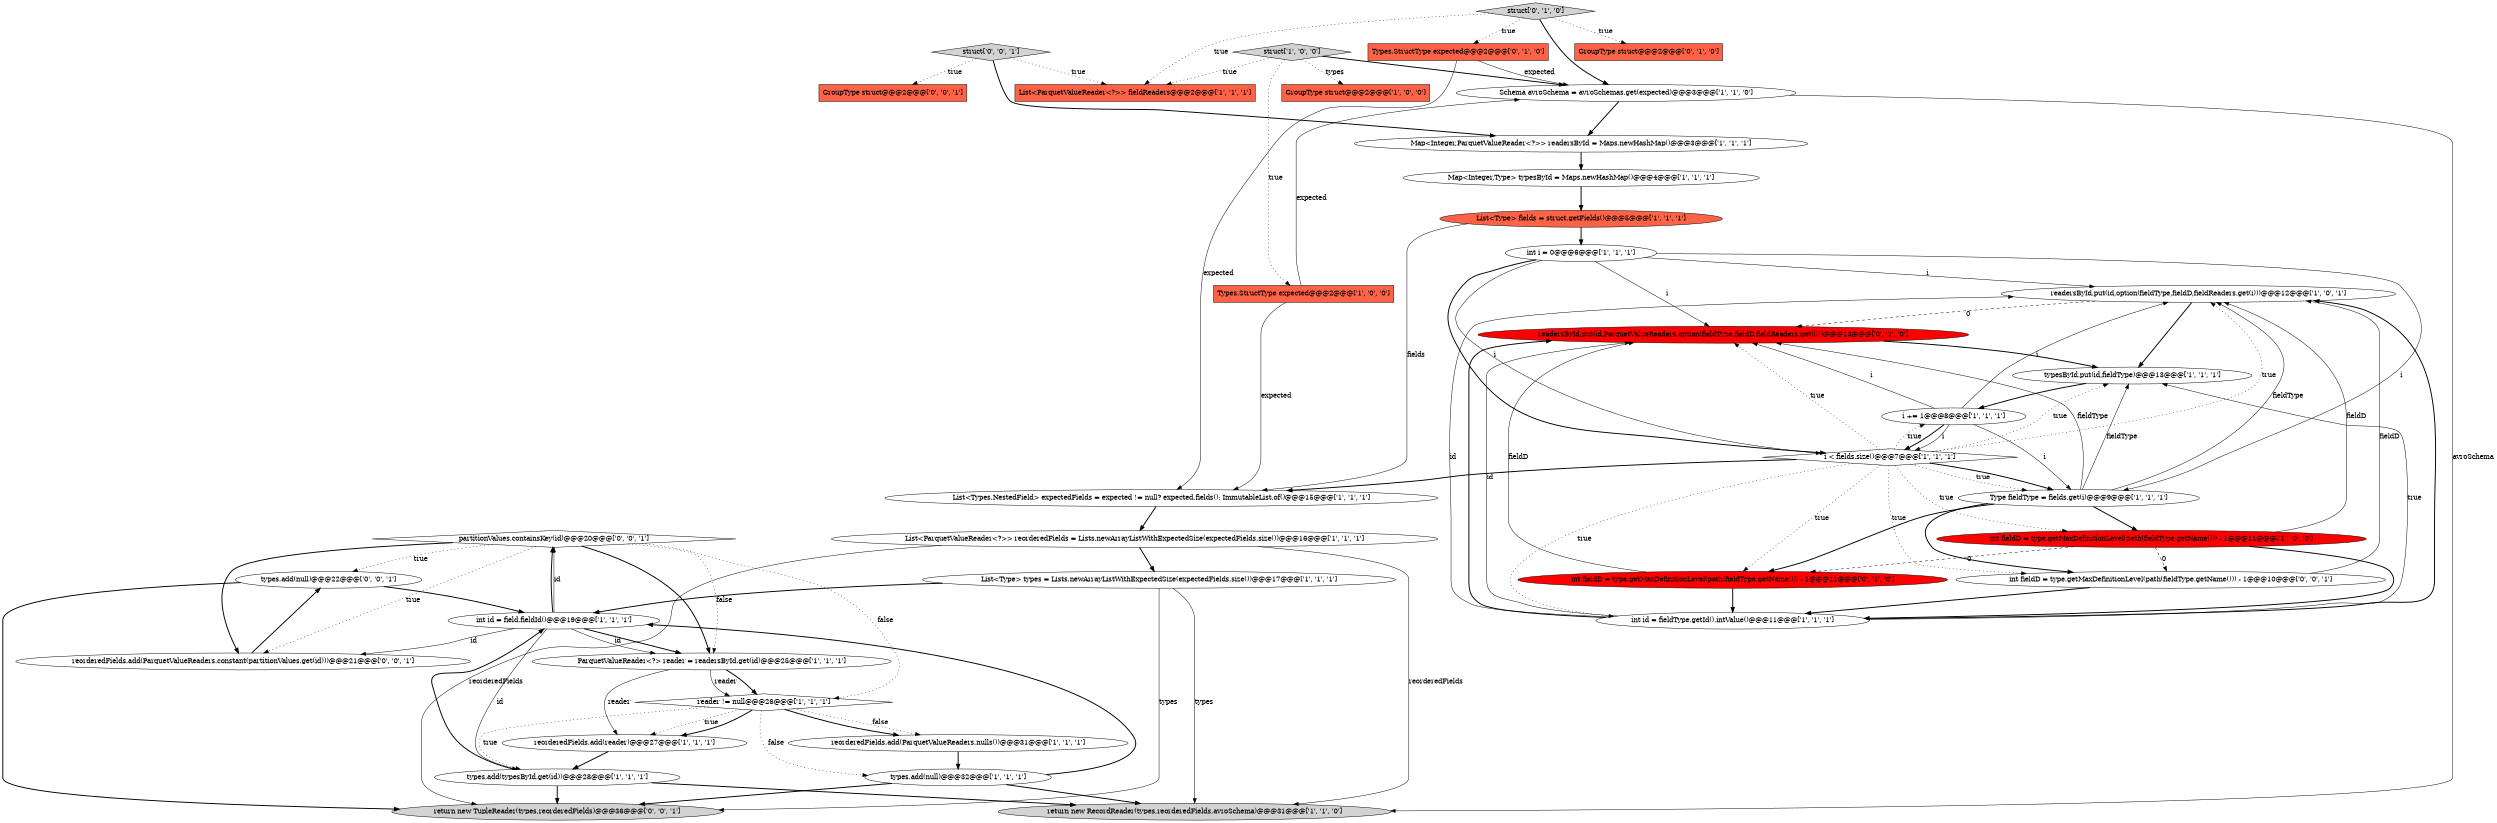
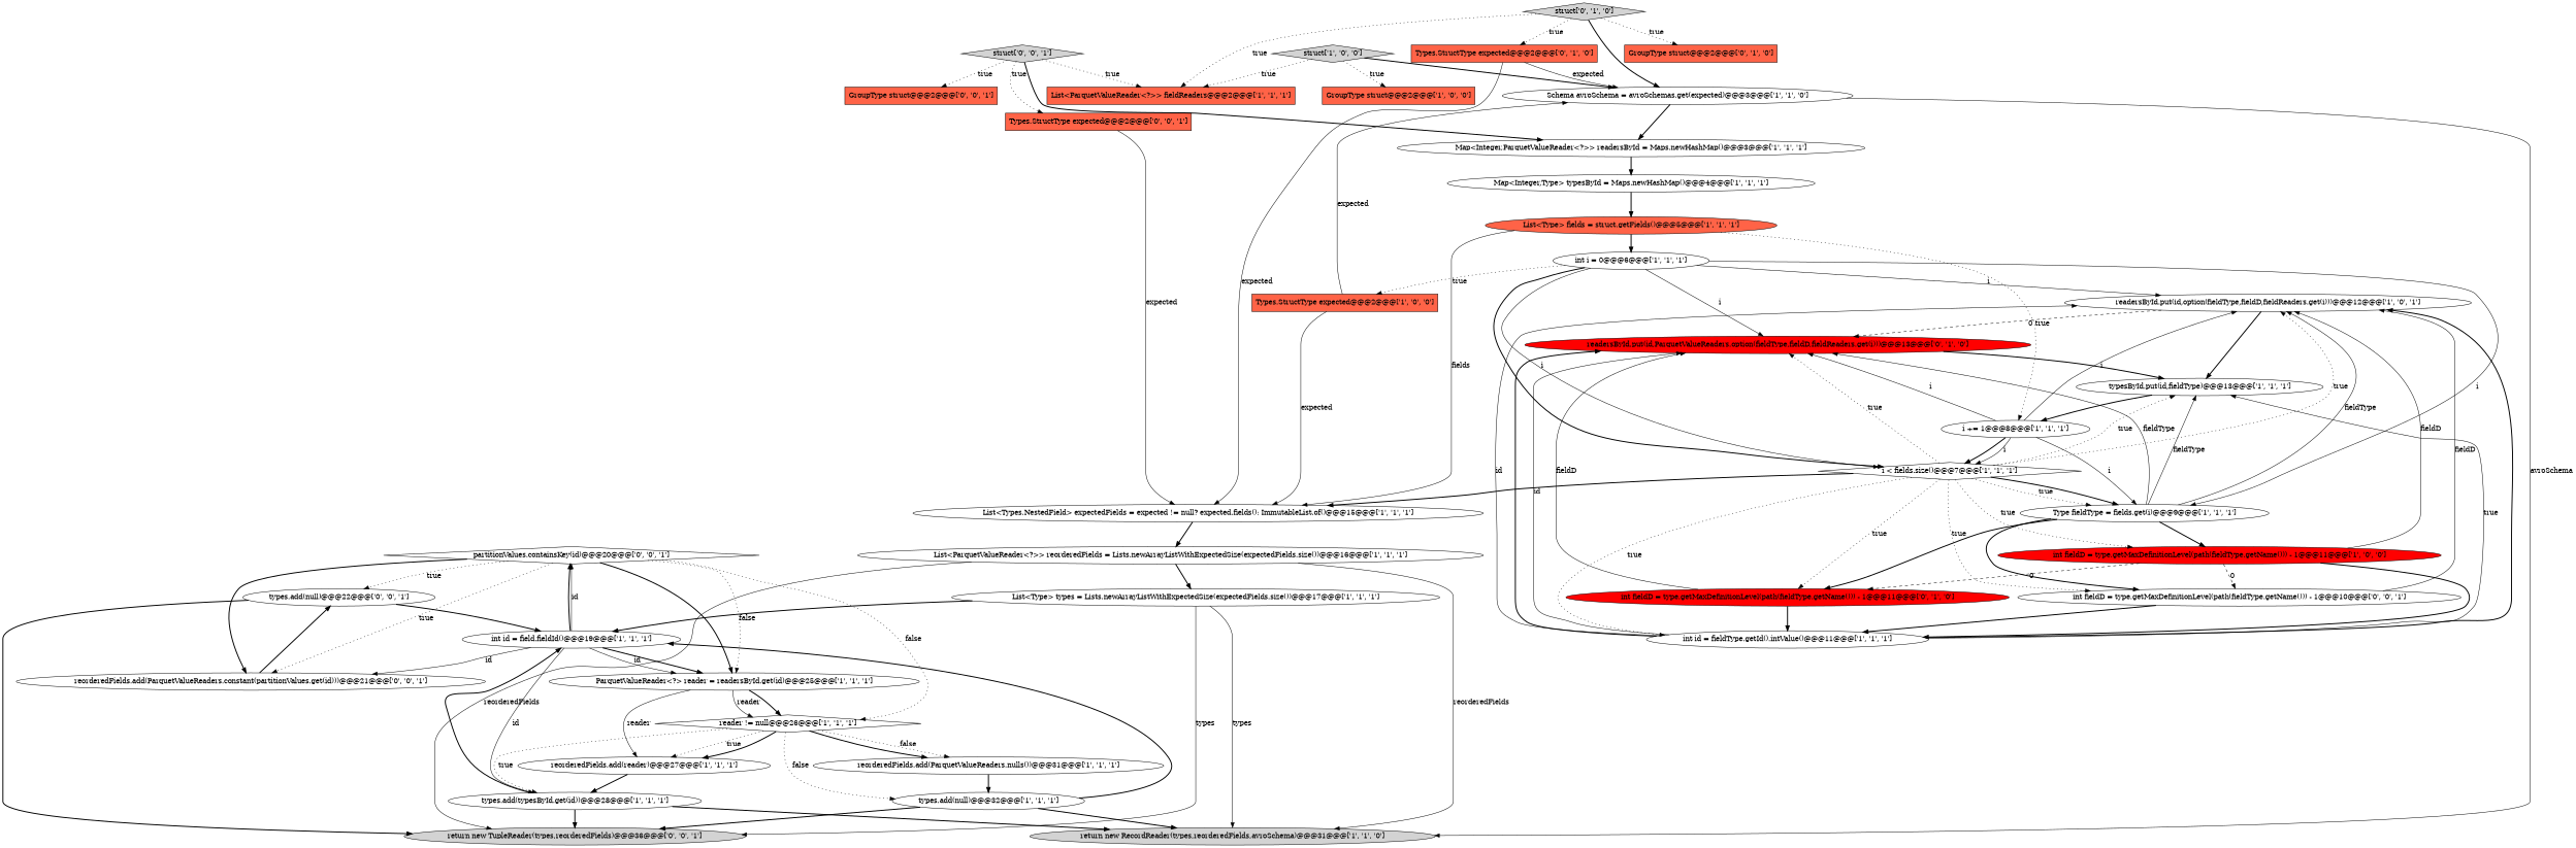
  digraph {
    node [fillcolor=white shape=ellipse style=filled]
    edge [style=bold]
    n1 [label="partitionValues.containsKey(id)@@@20@@@['0', '0', '1']" shape=diamond]
    n2 [label="types.add(null)@@@22@@@['0', '0', '1']"]
    n3 [label="reader != null@@@26@@@['1', '1', '1']" shape=diamond]
    n4 [label="reorderedFields.add(ParquetValueReaders.constant(partitionValues.get(id)))@@@21@@@['0', '0', '1']"]
    n5 [label="ParquetValueReader<?> reader = readersById.get(id)@@@25@@@['1', '1', '1']"]
    n6 [label="int id = field.fieldId()@@@19@@@['1', '1', '1']"]
    n7 [fillcolor=lightgray label="return new TupleReader(types,reorderedFields)@@@36@@@['0', '0', '1']"]
    n8 [label="types.add(typesById.get(id))@@@28@@@['1', '1', '1']"]
    n9 [label="types.add(null)@@@32@@@['1', '1', '1']"]
    n10 [label="reorderedFields.add(reader)@@@27@@@['1', '1', '1']"]
    n11 [label="reorderedFields.add(ParquetValueReaders.nulls())@@@31@@@['1', '1', '1']"]
    n12 [label="int fieldD = type.getMaxDefinitionLevel(path(fieldType.getName())) - 1@@@10@@@['0', '0', '1']"]
    n13 [label="int id = fieldType.getId().intValue()@@@11@@@['1', '1', '1']"]
    n14 [label="readersById.put(id,option(fieldType,fieldD,fieldReaders.get(i)))@@@12@@@['1', '0', '1']"]
    n15 [fillcolor=red label="readersById.put(id,ParquetValueReaders.option(fieldType,fieldD,fieldReaders.get(i)))@@@13@@@['0', '1', '0']"]
    n16 [label="typesById.put(id,fieldType)@@@13@@@['1', '1', '1']"]
    n17 [fillcolor=lightgray label="return new RecordReader(types,reorderedFields,avroSchema)@@@31@@@['1', '1', '0']"]
    n18 [fillcolor=tomato label="List<ParquetValueReader<?>> fieldReaders@@@2@@@['1', '1', '1']" shape=box]
    n19 [fillcolor=tomato label="Types.StructType expected@@@2@@@['1', '0', '0']" shape=box]
    n20 [label="List<Types.NestedField> expectedFields = expected != null? expected.fields(): ImmutableList.of()@@@15@@@['1', '1', '1']"]
    n21 [label="Schema avroSchema = avroSchemas.get(expected)@@@3@@@['1', '1', '0']"]
    n22 [label="List<ParquetValueReader<?>> reorderedFields = Lists.newArrayListWithExpectedSize(expectedFields.size())@@@16@@@['1', '1', '1']"]
    n23 [label="Map<Integer,ParquetValueReader<?>> readersById = Maps.newHashMap()@@@3@@@['1', '1', '1']"]
    n24 [label="int i = 0@@@6@@@['1', '1', '1']"]
    n25 [label="i < fields.size()@@@7@@@['1', '1', '1']" shape=diamond]
    n26 [label="Type fieldType = fields.get(i)@@@9@@@['1', '1', '1']"]
    n27 [label="i += 1@@@8@@@['1', '1', '1']"]
    n28 [fillcolor=red label="int fieldD = type.getMaxDefinitionLevel(path(fieldType.getName())) - 1@@@11@@@['1', '0', '0']"]
    n29 [fillcolor=red label="int fieldD = type.getMaxDefinitionLevel(path(fieldType.getName())) - 1@@@11@@@['0', '1', '0']"]
    n30 [label="List<Type> types = Lists.newArrayListWithExpectedSize(expectedFields.size())@@@17@@@['1', '1', '1']"]
+   n31 [fillcolor=tomato label="Types.StructType expected@@@2@@@['0', '0', '1']" shape=box]
    n32 [label="Map<Integer,Type> typesById = Maps.newHashMap()@@@4@@@['1', '1', '1']"]
    n33 [fillcolor=tomato label="List<Type> fields = struct.getFields()@@@5@@@['1', '1', '1']"]
    n34 [fillcolor=lightgray label="struct['1', '0', '0']" shape=diamond]
    n35 [fillcolor=tomato label="GroupType struct@@@2@@@['1', '0', '0']" shape=box]
    n36 [fillcolor=tomato label="GroupType struct@@@2@@@['0', '0', '1']" shape=box]
    n37 [fillcolor=lightgray label="struct['0', '0', '1']" shape=diamond]
    n38 [fillcolor=tomato label="Types.StructType expected@@@2@@@['0', '1', '0']" shape=box]
    n39 [fillcolor=lightgray label="struct['0', '1', '0']" shape=diamond]
    n40 [fillcolor=tomato label="GroupType struct@@@2@@@['0', '1', '0']" shape=box]
    n1 -> n2 [label=true style=dotted]
    n1 -> n3 [label=false style=dotted]
    n1 -> n4
    n1 -> n4 [label=true style=dotted]
    n1 -> n5 [label=false style=dotted]
    n1 -> n5
    n2 -> n6
    n2 -> n7
    n3 -> n8 [label=true style=dotted]
    n3 -> n9 [label=false style=dotted]
    n3 -> n10 [label=true style=dotted]
    n3 -> n10
    n3 -> n11 [label=false style=dotted]
    n3 -> n11
    n4 -> n2
    n5 -> n3
    n5 -> n3 [label=reader style=solid]
    n5 -> n10 [label=reader style=solid]
    n6 -> n1 [label=id style=solid]
    n6 -> n1
    n6 -> n4 [label=id style=solid]
    n6 -> n5
    n6 -> n5 [label=id style=solid]
    n6 -> n8 [label=id style=solid]
    n8 -> n6
    n8 -> n7
    n8 -> n17
    n9 -> n6
    n9 -> n7
    n9 -> n17
    n10 -> n8
    n11 -> n9
    n12 -> n13
    n12 -> n14 [label=fieldD style=solid]
    n13 -> n14
    n13 -> n14 [label=id style=solid]
    n13 -> n15
    n13 -> n15 [label=id style=solid]
    n13 -> n16 [label=true style=solid]
    n14 -> n15 [label=0 style=dashed]
    n14 -> n16
    n15 -> n16
    n16 -> n27
    n19 -> n20 [label=expected style=solid]
    n19 -> n21 [label=expected style=solid]
    n20 -> n22
    n21 -> n17 [label=avroSchema style=solid]
    n21 -> n23
    n22 -> n7 [label=reorderedFields style=solid]
    n22 -> n17 [label=reorderedFields style=solid]
    n22 -> n30
    n23 -> n32
    n24 -> n14 [label=i style=solid]
    n24 -> n15 [label=i style=solid]
    n24 -> n25 [label=i style=solid]
    n24 -> n25
    n24 -> n26 [label=i style=solid]
    n25 -> n12 [label=true style=dotted]
    n25 -> n13 [label=true style=dotted]
    n25 -> n14 [label=true style=dotted]
    n25 -> n15 [label=true style=dotted]
    n25 -> n16 [label=true style=dotted]
    n25 -> n20
    n25 -> n26
    n25 -> n26 [label=true style=dotted]
-   n25 -> n27 [label=true style=dotted]
+   n33 -> n27 [label=true style=dotted]
    n25 -> n28 [label=true style=dotted]
    n25 -> n29 [label=true style=dotted]
    n26 -> n12
    n26 -> n14 [label=fieldType style=solid]
    n26 -> n15 [label=fieldType style=solid]
    n26 -> n16 [label=fieldType style=solid]
    n26 -> n28
    n26 -> n29
    n27 -> n14 [label=i style=solid]
    n27 -> n15 [label=i style=solid]
    n27 -> n25 [label=i style=solid]
    n27 -> n25
    n27 -> n26 [label=i style=solid]
    n28 -> n12 [label=0 style=dashed]
    n28 -> n13
    n28 -> n14 [label=fieldD style=solid]
    n28 -> n29 [label=0 style=dashed]
    n29 -> n13
    n29 -> n15 [label=fieldD style=solid]
    n30 -> n6
    n30 -> n7 [label=types style=solid]
    n30 -> n17 [label=types style=solid]
+   n31 -> n20 [label=expected style=solid]
    n32 -> n33
    n33 -> n20 [label=fields style=solid]
    n33 -> n24
    n34 -> n18 [label=true style=dotted]
-   n34 -> n19 [label=true style=dotted]
+   n24 -> n19 [label=true style=dotted]
    n34 -> n21
-   n34 -> n35 [label=types style=dotted]
+   n34 -> n35 [label=true style=dotted]
    n37 -> n18 [label=true style=dotted]
    n37 -> n23
+   n37 -> n31 [label=true style=dotted]
    n37 -> n36 [label=true style=dotted]
    n38 -> n20 [label=expected style=solid]
    n38 -> n21 [label=expected style=solid]
    n39 -> n18 [label=true style=dotted]
    n39 -> n21
    n39 -> n38 [label=true style=dotted]
    n39 -> n40 [label=true style=dotted]
  }
